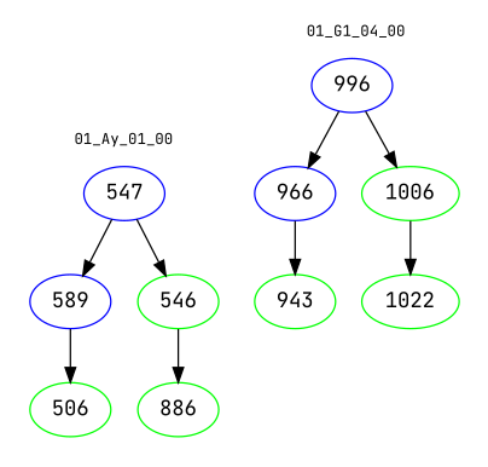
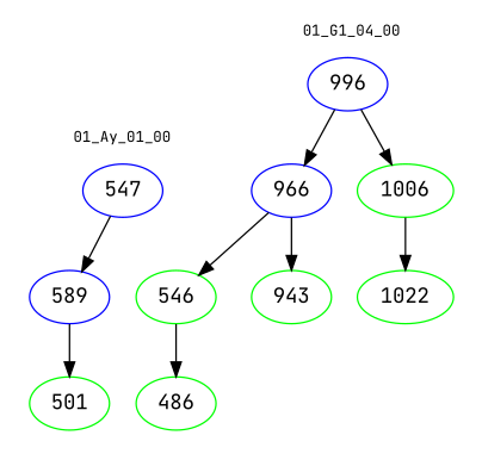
  digraph {
    fontname="JetBrains Mono"
    node [color=green fontname="JetBrains Mono"]
    edge [color=black fontname="JetBrains Mono"]
    n1 [color=blue label=547]
    n2 [label=546]
    n3 [color=blue label=589]
-   n4 [label=886]
-   n5 [label=506]
+   n4 [label=486]
+   n5 [label=501]
    n6 [color=blue label=996]
    n7 [color=blue label=966]
    n8 [label=1006]
    n9 [label=943]
    n10 [label=1022]
    subgraph cluster_1 {
      color=white
      fontsize=10
      label="01_Ay_01_00"
      n1
      n2
      n3
      n4
      n5
    }
    subgraph cluster_2 {
      color=white
      fontsize=10
      label="01_G1_04_00"
      n6
      n7
      n8
      n9
      n10
    }
-   n1 -> n2
+   n7 -> n2
    n1 -> n3
    n2 -> n4
    n3 -> n5
    n6 -> n7
    n6 -> n8
    n7 -> n9
    n8 -> n10
  }
